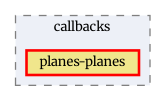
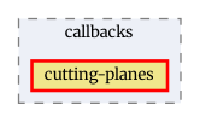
  digraph {
    compound=true
    fontname=Merriweather
-   n1 [color=red fillcolor=khaki fontname=Merriweather fontsize=10 height=0.2 label="planes-planes" shape=box style="filled,bold" width=0.4]
+   n1 [color=red fillcolor=khaki fontname=Merriweather fontsize=10 height=0.2 label="cutting-planes" shape=box style="filled,bold" width=0.4]
    subgraph cluster_1 {
      bgcolor="#edf0f7"
      fontsize=10
      label=callbacks
      pencolor=grey50
      style="filled,dashed"
      n1
    }
  }
